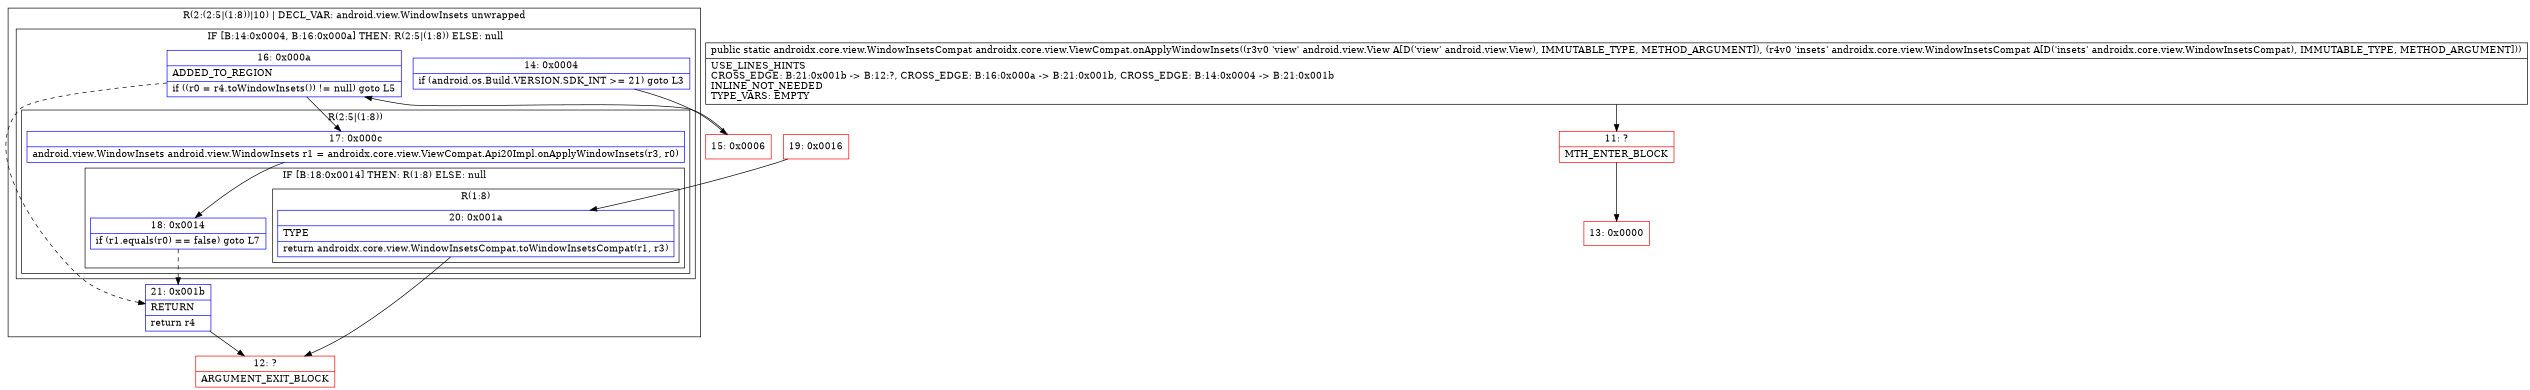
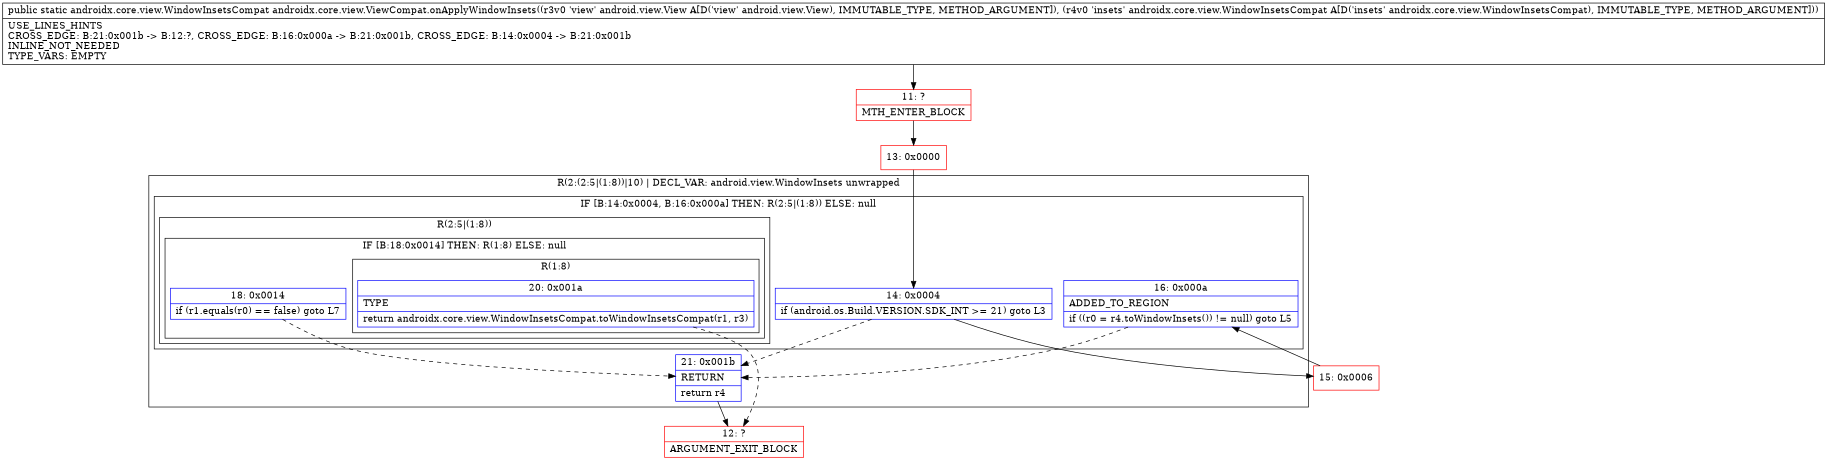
  digraph {
    node [color=blue shape=record]
    n1 [label="{20\:\ 0x001a|TYPE\l|return androidx.core.view.WindowInsetsCompat.toWindowInsetsCompat(r1, r3)\l}"]
    n2 [label="{18\:\ 0x0014|if (r1.equals(r0) == false) goto L7\l}"]
-   n3 [label="{17\:\ 0x000c|android.view.WindowInsets android.view.WindowInsets r1 = androidx.core.view.ViewCompat.Api20Impl.onApplyWindowInsets(r3, r0)\l}"]
    n4 [label="{14\:\ 0x0004|if (android.os.Build.VERSION.SDK_INT \>= 21) goto L3\l}"]
    n5 [label="{16\:\ 0x000a|ADDED_TO_REGION\l|if ((r0 = r4.toWindowInsets()) != null) goto L5\l}"]
    n6 [label="{21\:\ 0x001b|RETURN\l|return r4\l}"]
    n7 [color=red label="{12\:\ ?|ARGUMENT_EXIT_BLOCK\l}"]
    n8 [color=red label="{15\:\ 0x0006}"]
-   n9 [color=red label="{19\:\ 0x0016}"]
    n10 [color=red label="{11\:\ ?|MTH_ENTER_BLOCK\l}"]
    n11 [color=red label="{13\:\ 0x0000}"]
    n12 [label="{public static androidx.core.view.WindowInsetsCompat androidx.core.view.ViewCompat.onApplyWindowInsets((r3v0 'view' android.view.View A[D('view' android.view.View), IMMUTABLE_TYPE, METHOD_ARGUMENT]), (r4v0 'insets' androidx.core.view.WindowInsetsCompat A[D('insets' androidx.core.view.WindowInsetsCompat), IMMUTABLE_TYPE, METHOD_ARGUMENT]))  | USE_LINES_HINTS\lCROSS_EDGE: B:21:0x001b \-\> B:12:?, CROSS_EDGE: B:16:0x000a \-\> B:21:0x001b, CROSS_EDGE: B:14:0x0004 \-\> B:21:0x001b\lINLINE_NOT_NEEDED\lTYPE_VARS: EMPTY\l}" color=""]
    subgraph cluster_1 {
      label="R(2:(2:5|(1:8))|10) | DECL_VAR: android.view.WindowInsets unwrapped\l"
      n6
      subgraph cluster_2 {
        label="IF [B:14:0x0004, B:16:0x000a] THEN: R(2:5|(1:8)) ELSE: null"
        n4
        n5
        subgraph cluster_3 {
          label="R(2:5|(1:8))"
-         n3
          subgraph cluster_4 {
            label="IF [B:18:0x0014] THEN: R(1:8) ELSE: null"
            n2
            subgraph cluster_5 {
              label="R(1:8)"
              n1
            }
          }
        }
      }
    }
-   n1 -> n7
+   n1 -> n7 [style=dashed]
    n2 -> n6 [style=dashed]
-   n3 -> n2
+   n4 -> n6 [style=dashed]
    n4 -> n8
-   n5 -> n3
    n5 -> n6 [style=dashed]
    n6 -> n7
    n8 -> n5
-   n9 -> n1
    n10 -> n11
+   n11 -> n4
    n12 -> n10
  }
